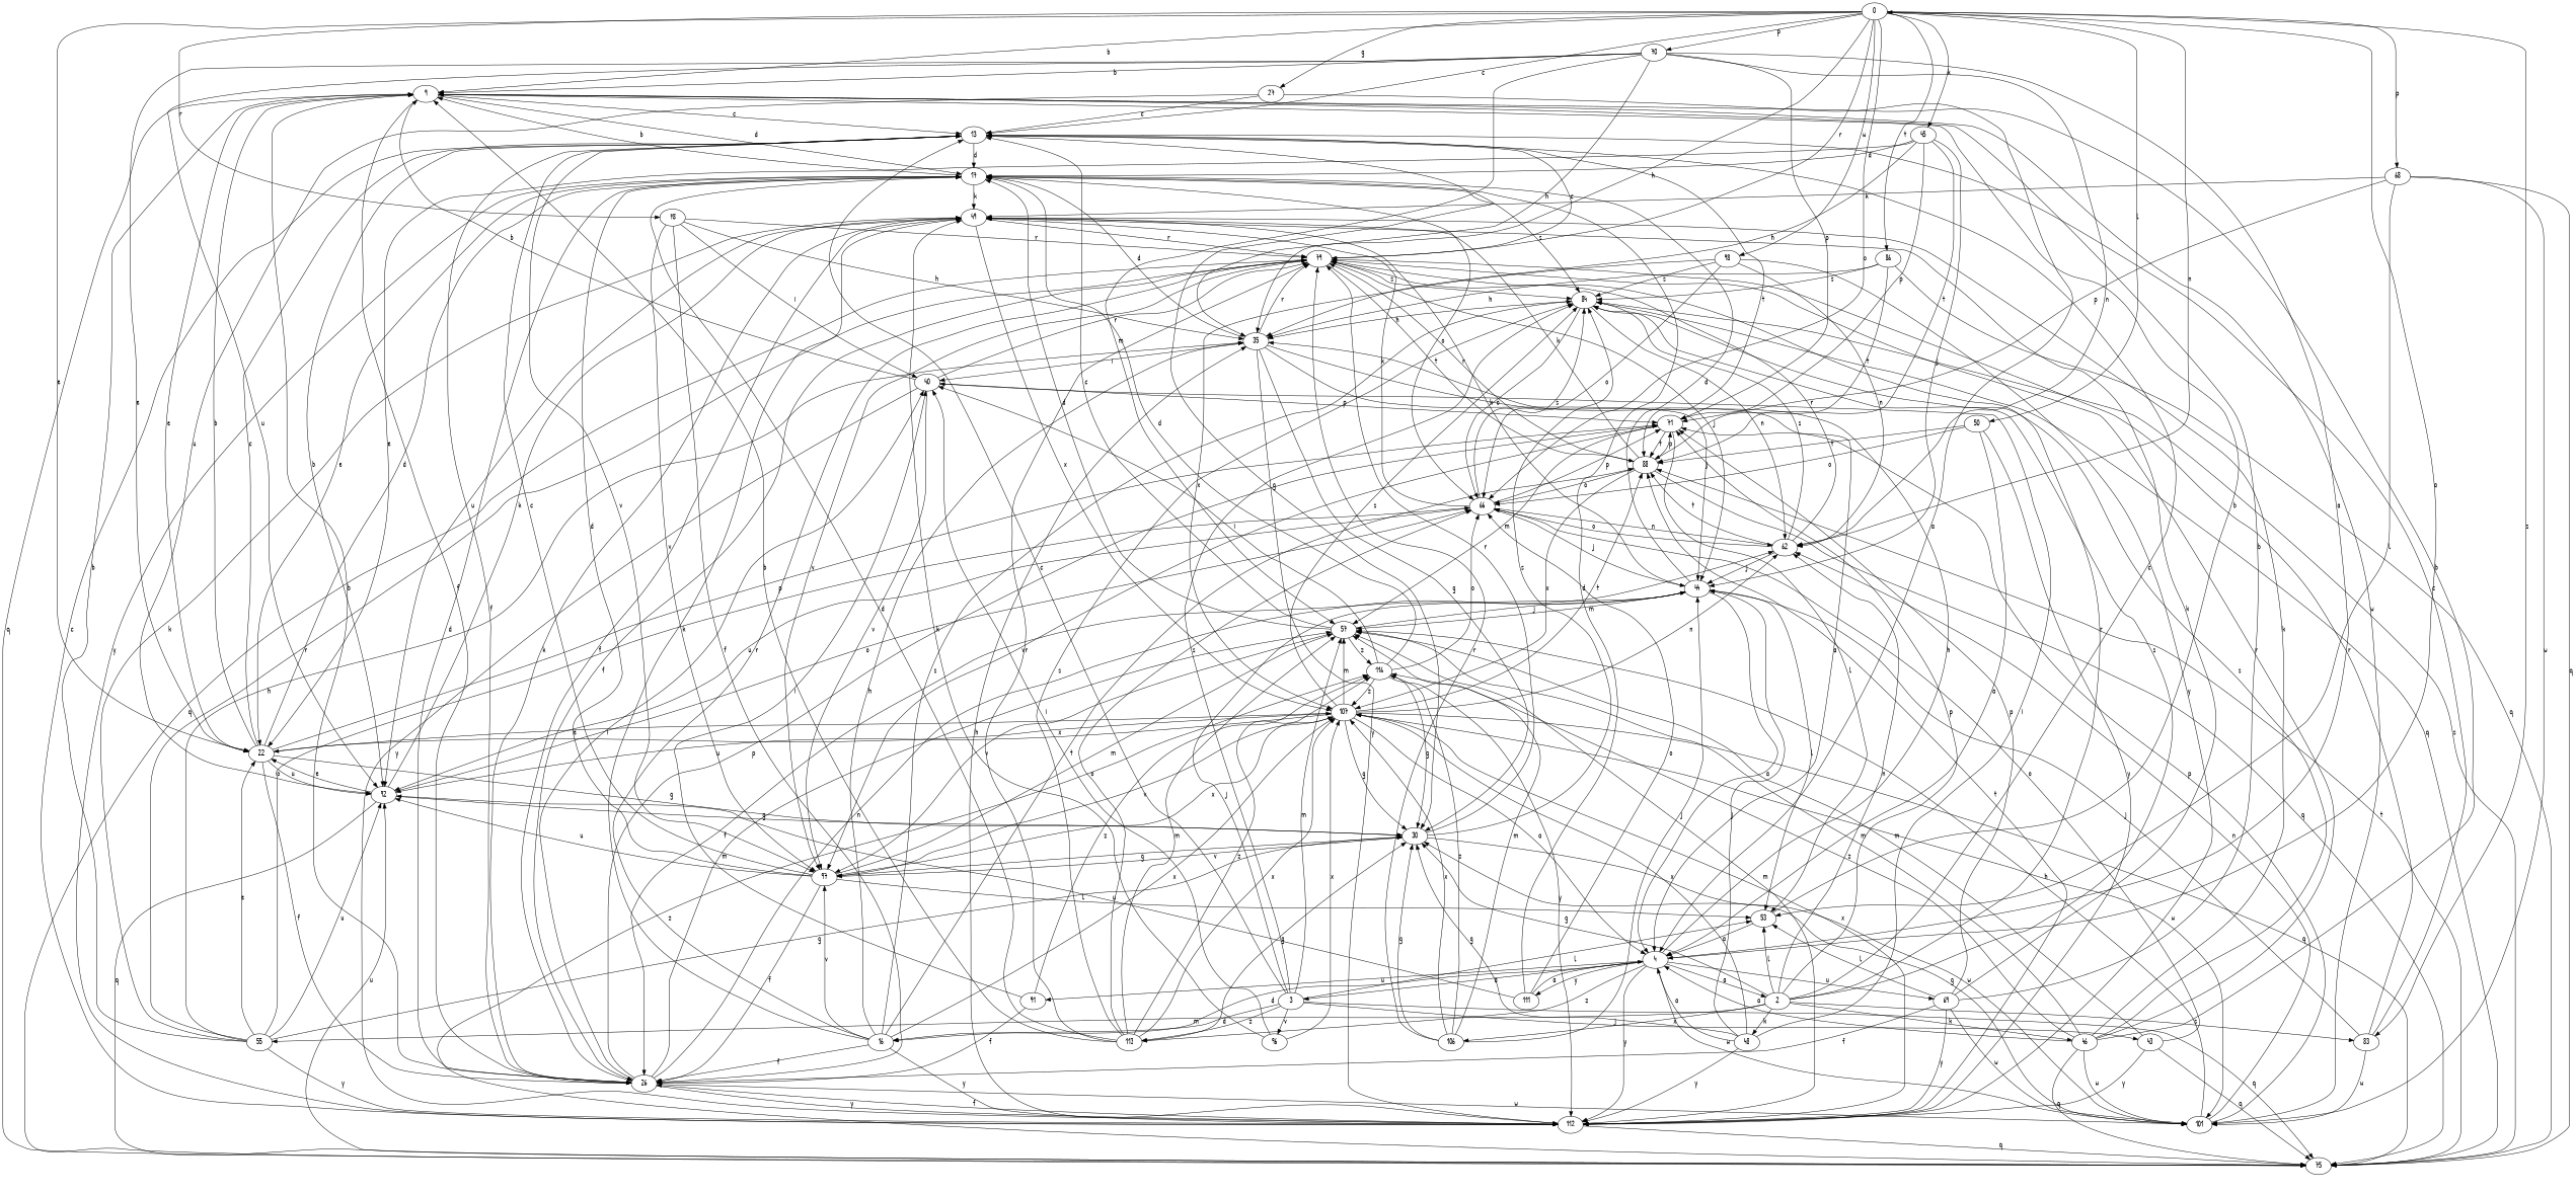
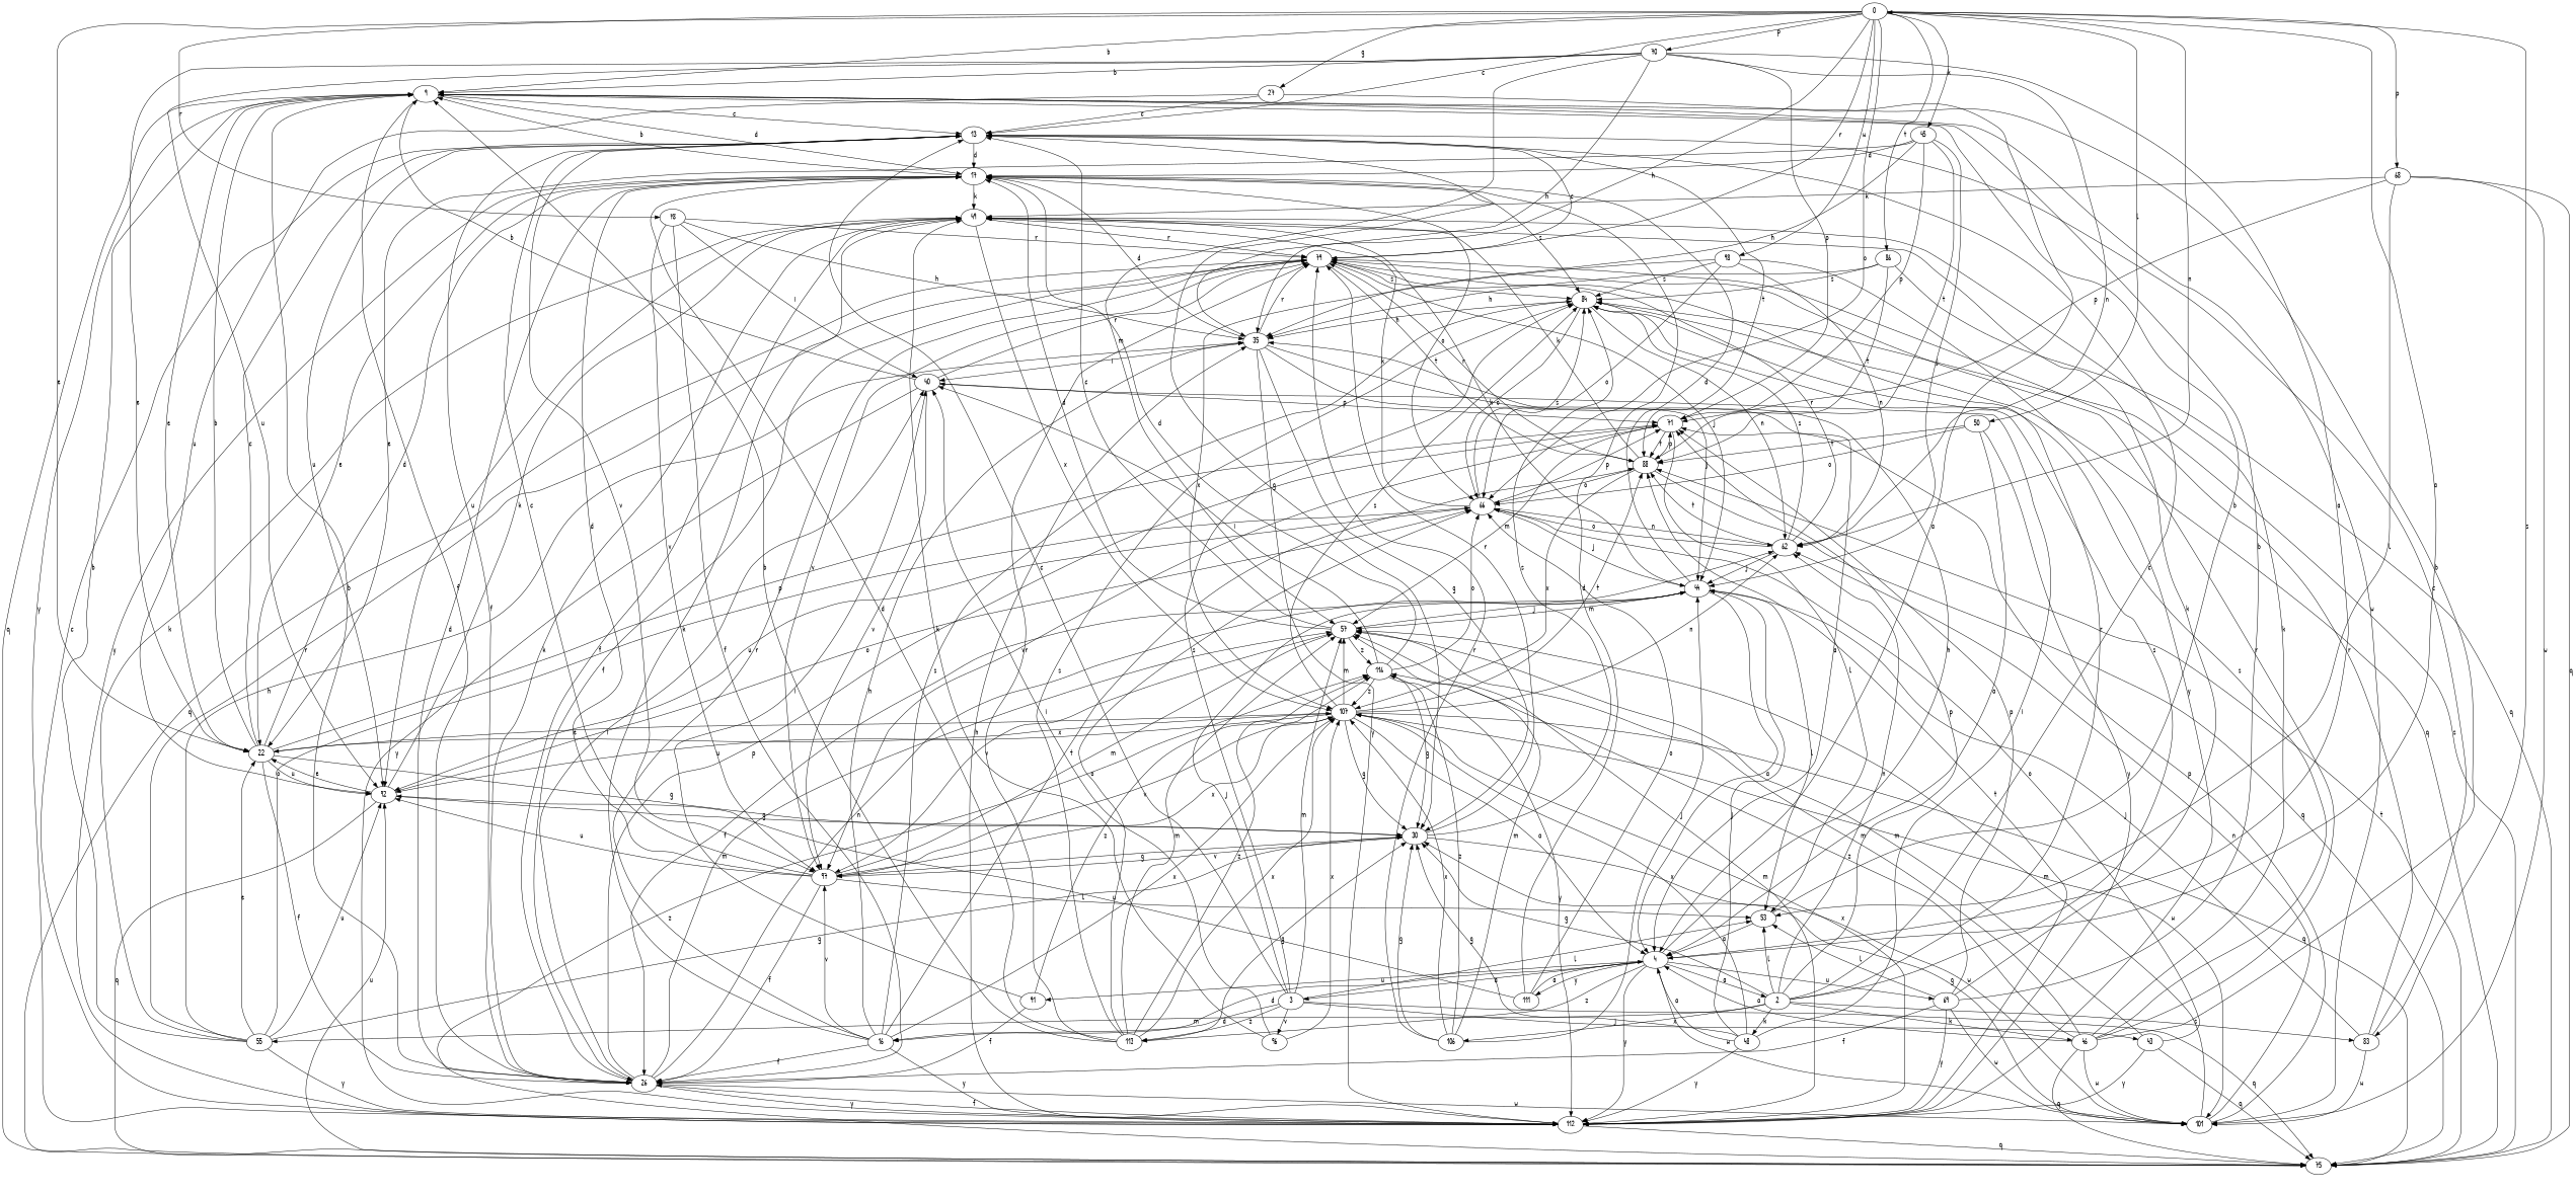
  strict digraph {
    fontname="Patrick Hand"
    node [fontname="Patrick Hand"]
    edge [fontname="Patrick Hand"]
    0
    9
    13
    22
    27
    35
    45
    50
    62
    66
    68
    70
    78
    79
    83
    86
    98
    101
    75
    112
    17
    26
    30
    88
    92
    97
    71
    107
    4
    44
    40
    84
    49
    53
    57
    2
    46
    48
    55
    106
    116
    3
    16
    43
    96
    113
    n47 [label=69]
    91
    111
    0 -> 9 [label=b]
    0 -> 13 [label=c]
    0 -> 22 [label=e]
    0 -> 27 [label=g]
    0 -> 35 [label=h]
    0 -> 45 [label=k]
    0 -> 50 [label=l]
    0 -> 62 [label=n]
    0 -> 66 [label=o]
    0 -> 68 [label=p]
    0 -> 70 [label=p]
    0 -> 78 [label=r]
    0 -> 79 [label=r]
    0 -> 83 [label=s]
    0 -> 86 [label=t]
    0 -> 98 [label=w]
    9 -> 13 [label=c]
    9 -> 22 [label=e]
    9 -> 101 [label=w]
    9 -> 75 [label=q]
+   9 -> 112 [label=y]
    9 -> 17 [label=d]
    9 -> 26 [label=f]
    13 -> 17 [label=d]
    13 -> 26 [label=f]
    13 -> 30 [label=g]
    13 -> 88 [label=t]
-   13 -> 92 [label=b]
+   13 -> 92 [label=u]
    13 -> 97 [label=v]
    22 -> 9 [label=b]
    22 -> 13 [label=c]
    22 -> 17 [label=d]
    22 -> 26 [label=f]
    22 -> 30 [label=g]
    22 -> 92 [label=u]
    22 -> 71 [label=p]
    22 -> 107 [label=x]
    27 -> 13 [label=c]
    27 -> 92 [label=u]
    27 -> 4 [label=a]
    35 -> 79 [label=r]
    35 -> 112 [label=y]
    35 -> 17 [label=d]
    35 -> 30 [label=g]
    35 -> 4 [label=a]
    35 -> 44 [label=j]
    35 -> 40 [label=i]
    45 -> 22 [label=e]
    45 -> 35 [label=h]
    45 -> 17 [label=d]
    45 -> 88 [label=t]
    45 -> 71 [label=p]
    45 -> 44 [label=j]
    50 -> 66 [label=o]
    50 -> 112 [label=y]
    50 -> 88 [label=t]
    50 -> 4 [label=a]
    62 -> 66 [label=o]
    62 -> 79 [label=r]
    62 -> 88 [label=t]
    62 -> 44 [label=j]
    62 -> 84 [label=s]
    66 -> 62 [label=n]
    66 -> 92 [label=u]
    66 -> 71 [label=p]
    66 -> 44 [label=j]
    66 -> 84 [label=s]
    66 -> 49 [label=k]
    68 -> 101 [label=w]
    68 -> 75 [label=q]
    68 -> 71 [label=p]
    68 -> 49 [label=k]
    68 -> 53 [label=l]
    70 -> 9 [label=b]
    70 -> 22 [label=e]
    70 -> 35 [label=h]
    70 -> 62 [label=n]
    70 -> 92 [label=u]
    70 -> 71 [label=p]
    70 -> 4 [label=a]
    70 -> 57 [label=m]
    78 -> 35 [label=h]
    78 -> 79 [label=r]
    78 -> 26 [label=f]
    78 -> 97 [label=v]
    78 -> 40 [label=i]
    79 -> 13 [label=c]
    79 -> 75 [label=q]
    79 -> 26 [label=f]
    79 -> 88 [label=t]
    79 -> 97 [label=v]
    79 -> 44 [label=j]
    79 -> 84 [label=s]
    83 -> 13 [label=c]
    83 -> 79 [label=r]
    83 -> 101 [label=w]
    83 -> 44 [label=j]
    86 -> 35 [label=h]
    86 -> 75 [label=q]
    86 -> 88 [label=t]
    86 -> 84 [label=s]
    98 -> 62 [label=n]
    98 -> 66 [label=o]
    98 -> 112 [label=y]
    98 -> 107 [label=x]
    98 -> 84 [label=s]
    101 -> 62 [label=n]
    101 -> 30 [label=g]
    101 -> 71 [label=p]
-   101 -> 57 [label=h]
+   101 -> 57 [label=m]
    75 -> 88 [label=t]
    75 -> 92 [label=u]
    75 -> 84 [label=s]
    75 -> 116 [label=z]
    112 -> 13 [label=c]
    112 -> 35 [label=h]
    112 -> 75 [label=q]
    112 -> 26 [label=f]
    112 -> 88 [label=t]
    112 -> 107 [label=x]
    112 -> 57 [label=m]
    17 -> 9 [label=b]
    17 -> 22 [label=e]
    17 -> 66 [label=o]
    17 -> 112 [label=y]
    17 -> 84 [label=s]
    17 -> 49 [label=k]
    26 -> 9 [label=b]
    26 -> 62 [label=n]
    26 -> 101 [label=w]
    26 -> 112 [label=y]
    26 -> 17 [label=d]
    26 -> 71 [label=p]
    26 -> 40 [label=i]
    26 -> 49 [label=k]
    26 -> 57 [label=m]
    30 -> 79 [label=r]
    30 -> 101 [label=w]
    30 -> 97 [label=v]
    30 -> 84 [label=s]
    88 -> 66 [label=o]
    88 -> 79 [label=r]
    88 -> 75 [label=q]
    88 -> 71 [label=p]
    88 -> 107 [label=x]
    88 -> 49 [label=k]
    92 -> 22 [label=e]
    92 -> 66 [label=o]
    92 -> 75 [label=q]
    92 -> 30 [label=g]
    92 -> 49 [label=k]
    97 -> 13 [label=c]
    97 -> 17 [label=d]
    97 -> 26 [label=f]
    97 -> 30 [label=g]
    97 -> 92 [label=u]
    97 -> 107 [label=x]
    97 -> 53 [label=l]
    97 -> 57 [label=m]
    71 -> 88 [label=t]
    71 -> 97 [label=v]
    71 -> 53 [label=l]
    71 -> 57 [label=m]
    107 -> 22 [label=e]
    107 -> 62 [label=n]
    107 -> 101 [label=w]
    107 -> 75 [label=q]
    107 -> 30 [label=g]
    107 -> 88 [label=t]
    107 -> 92 [label=u]
    107 -> 97 [label=v]
    107 -> 4 [label=a]
    107 -> 84 [label=s]
    107 -> 57 [label=m]
    4 -> 0 [label=a]
    4 -> 35 [label=h]
    4 -> 101 [label=w]
    4 -> 112 [label=y]
    4 -> 2 [label=a]
    4 -> 3 [label=a]
    4 -> 16 [label=d]
    4 -> 113 [label=z]
    4 -> n47 [label=u]
    4 -> 91 [label=u]
    4 -> 111 [label=y]
    44 -> 17 [label=d]
    44 -> 26 [label=f]
    44 -> 4 [label=a]
    44 -> 49 [label=k]
    44 -> 53 [label=l]
    44 -> 57 [label=m]
    40 -> 9 [label=b]
    40 -> 79 [label=r]
    40 -> 112 [label=y]
    40 -> 97 [label=v]
    40 -> 71 [label=p]
    84 -> 35 [label=h]
    84 -> 62 [label=n]
    84 -> 66 [label=o]
    84 -> 75 [label=q]
    49 -> 79 [label=r]
    49 -> 26 [label=f]
    49 -> 92 [label=u]
    49 -> 107 [label=x]
    53 -> 9 [label=b]
    53 -> 4 [label=a]
    57 -> 13 [label=c]
    57 -> 17 [label=d]
    57 -> 97 [label=v]
    57 -> 44 [label=j]
    57 -> 116 [label=z]
    2 -> 13 [label=c]
    2 -> 62 [label=n]
    2 -> 79 [label=r]
    2 -> 83 [label=s]
    2 -> 30 [label=g]
    2 -> 71 [label=p]
    2 -> 84 [label=s]
    2 -> 53 [label=l]
    2 -> 46 [label=k]
    2 -> 48 [label=k]
    2 -> 55 [label=m]
    2 -> 106 [label=x]
    46 -> 9 [label=b]
    46 -> 79 [label=r]
    46 -> 101 [label=w]
    46 -> 75 [label=q]
    46 -> 4 [label=a]
    46 -> 84 [label=s]
    46 -> 49 [label=k]
    46 -> 57 [label=m]
    46 -> 116 [label=z]
    48 -> 112 [label=y]
    48 -> 30 [label=g]
    48 -> 107 [label=x]
    48 -> 4 [label=a]
    48 -> 44 [label=j]
    48 -> 40 [label=i]
    55 -> 9 [label=b]
    55 -> 22 [label=e]
    55 -> 35 [label=h]
    55 -> 66 [label=o]
    55 -> 79 [label=r]
    55 -> 112 [label=y]
    55 -> 30 [label=g]
    55 -> 92 [label=u]
    55 -> 49 [label=k]
    106 -> 79 [label=r]
    106 -> 30 [label=g]
    106 -> 107 [label=x]
    106 -> 44 [label=j]
    106 -> 57 [label=m]
    106 -> 116 [label=z]
    116 -> 66 [label=o]
    116 -> 112 [label=y]
    116 -> 17 [label=d]
    116 -> 30 [label=g]
    116 -> 107 [label=z]
    116 -> 40 [label=i]
    3 -> 13 [label=c]
    3 -> 75 [label=q]
    3 -> 44 [label=j]
    3 -> 84 [label=s]
    3 -> 53 [label=l]
    3 -> 57 [label=m]
    3 -> 16 [label=d]
    3 -> 43 [label=j]
    3 -> 96 [label=v]
    3 -> 113 [label=z]
    16 -> 35 [label=h]
    16 -> 79 [label=r]
    16 -> 112 [label=y]
    16 -> 26 [label=f]
    16 -> 88 [label=t]
    16 -> 97 [label=v]
    16 -> 107 [label=x]
    16 -> 84 [label=s]
    16 -> 49 [label=k]
    43 -> 66 [label=o]
    43 -> 75 [label=q]
    43 -> 112 [label=y]
    43 -> 57 [label=m]
    96 -> 107 [label=x]
    96 -> 40 [label=i]
    96 -> 49 [label=k]
    113 -> 9 [label=b]
    113 -> 66 [label=o]
    113 -> 79 [label=r]
    113 -> 17 [label=d]
    113 -> 30 [label=g]
    113 -> 107 [label=x]
    113 -> 84 [label=s]
    113 -> 57 [label=m]
    113 -> 116 [label=z]
    n47 -> 9 [label=b]
    n47 -> 101 [label=w]
    n47 -> 112 [label=y]
    n47 -> 26 [label=f]
    n47 -> 71 [label=p]
    n47 -> 49 [label=k]
    n47 -> 53 [label=l]
    91 -> 26 [label=f]
    91 -> 40 [label=i]
    91 -> 116 [label=z]
    111 -> 66 [label=o]
    111 -> 17 [label=d]
    111 -> 92 [label=u]
    111 -> 4 [label=a]
  }
